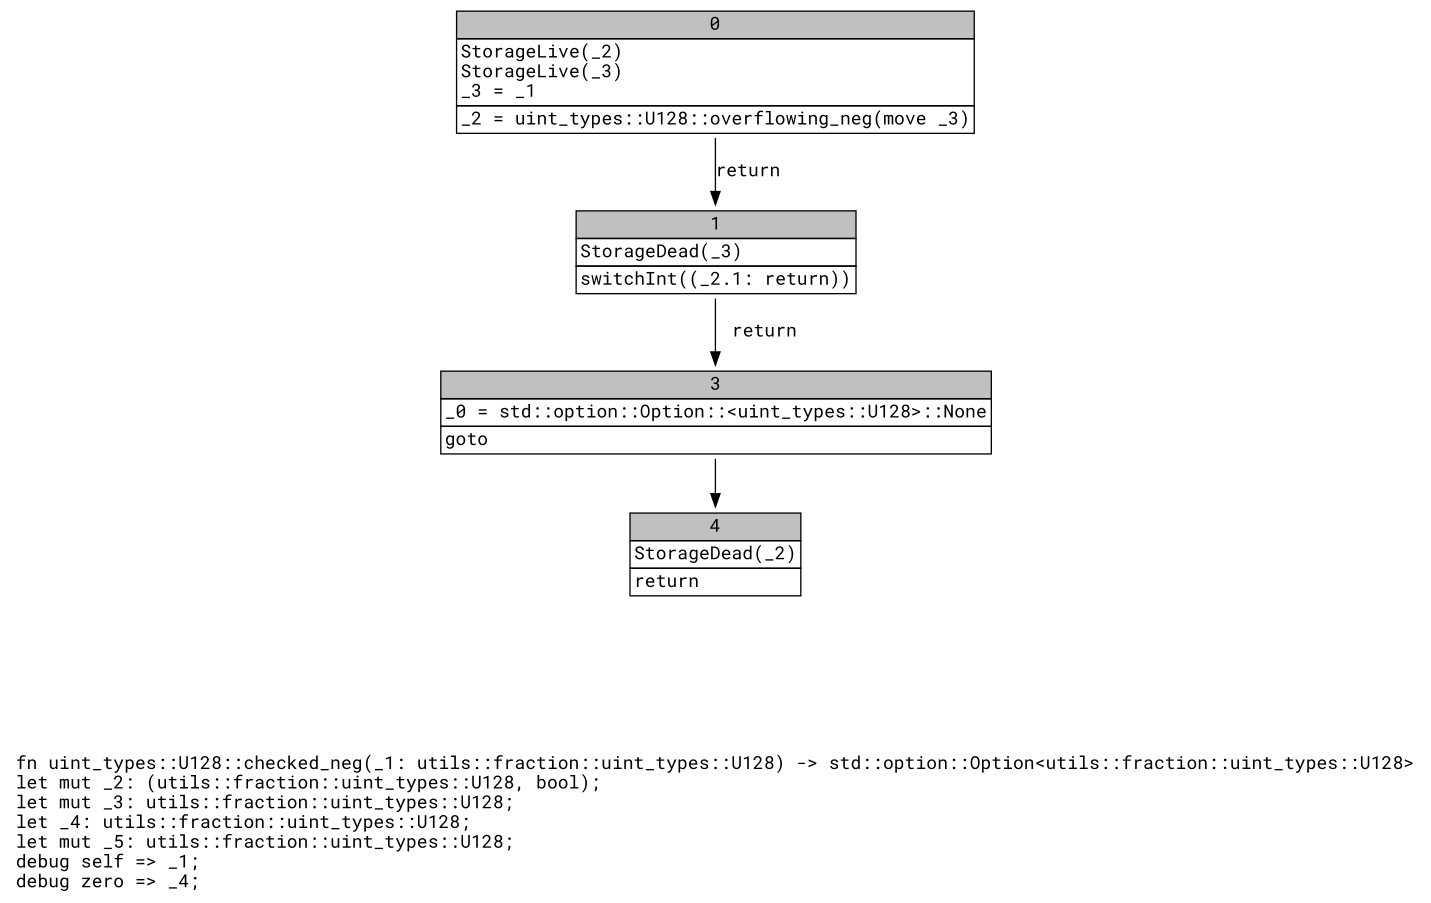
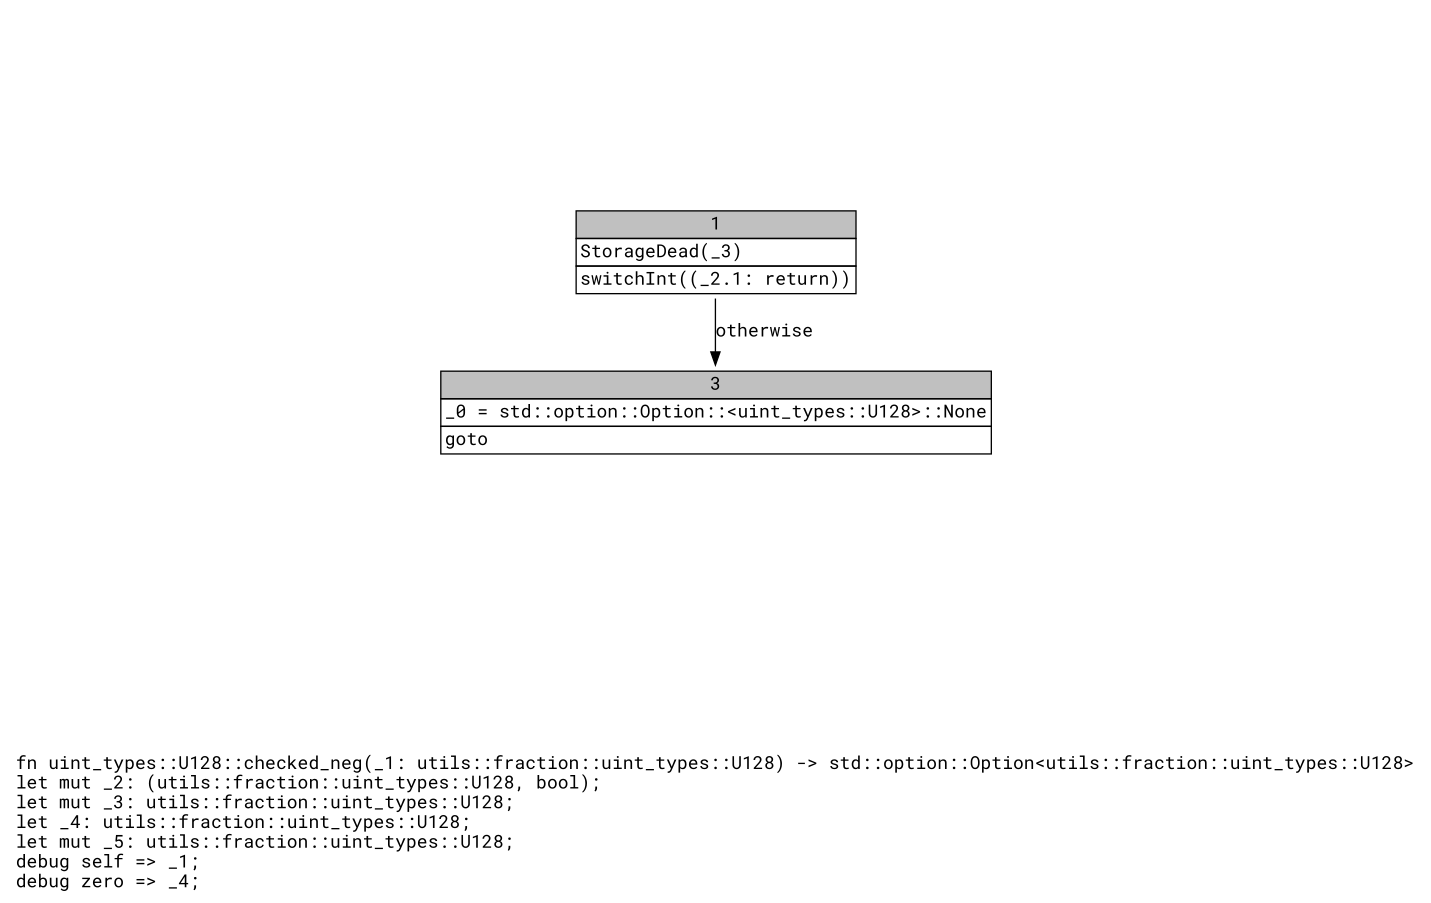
  digraph {
    fontname="Roboto Mono"
    label=<fn uint_types::U128::checked_neg(_1: utils::fraction::uint_types::U128) -&gt; std::option::Option&lt;utils::fraction::uint_types::U128&gt;<br align="left"/>let mut _2: (utils::fraction::uint_types::U128, bool);<br align="left"/>let mut _3: utils::fraction::uint_types::U128;<br align="left"/>let _4: utils::fraction::uint_types::U128;<br align="left"/>let mut _5: utils::fraction::uint_types::U128;<br align="left"/>debug self =&gt; _1;<br align="left"/>debug zero =&gt; _4;<br align="left"/>>
    node [fontname="Roboto Mono" shape=none]
    edge [fontname="Roboto Mono"]
-   n1 [label=<<table border="0" cellborder="1" cellspacing="0"><tr><td bgcolor="gray" align="center" colspan="1">0</td></tr><tr><td align="left" balign="left">StorageLive(_2)<br/>StorageLive(_3)<br/>_3 = _1<br/></td></tr><tr><td align="left">_2 = uint_types::U128::overflowing_neg(move _3)</td></tr></table>>]
    n2 [label=<<table border="0" cellborder="1" cellspacing="0"><tr><td bgcolor="gray" align="center" colspan="1">1</td></tr><tr><td align="left" balign="left">StorageDead(_3)<br/></td></tr><tr><td align="left">switchInt((_2.1: return))</td></tr></table>>]
    n3 [label=<<table border="0" cellborder="1" cellspacing="0"><tr><td bgcolor="gray" align="center" colspan="1">3</td></tr><tr><td align="left" balign="left">_0 = std::option::Option::&lt;uint_types::U128&gt;::None<br/></td></tr><tr><td align="left">goto</td></tr></table>>]
-   n4 [label=<<table border="0" cellborder="1" cellspacing="0"><tr><td bgcolor="gray" align="center" colspan="1">4</td></tr><tr><td align="left" balign="left">StorageDead(_2)<br/></td></tr><tr><td align="left">return</td></tr></table>>]
-   n1 -> n2 [label=return]
-   n2 -> n3 [label=return]
-   n3 -> n4
+   n2 -> n3 [label=otherwise]
  }
